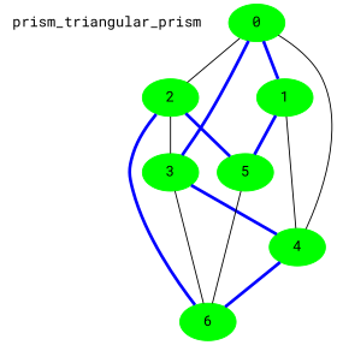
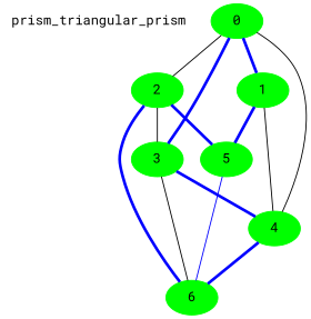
  strict graph {
    fontname="Roboto Mono"
    node [fontname="Roboto Mono" color=green style=filled]
    edge [color=blue edgesep=10 fontname="Roboto Mono" penwidth=3]
    n1 [label=prism_triangular_prism shape=plaintext color="" style=""]
    0
    1
    2
    3
    4
    5
    6
    0 -- 1
    0 -- 2 [color="" penwidth=""]
    0 -- 3
    0 -- 4 [color="" penwidth=""]
    1 -- 4 [color="" penwidth=""]
    1 -- 5
    2 -- 3 [color="" penwidth=""]
    2 -- 5
    2 -- 6
    3 -- 4
    3 -- 6 [color="" penwidth=""]
    4 -- 6
-   5 -- 6 [color="" penwidth=""]
+   5 -- 6 [penwidth=""]
  }
